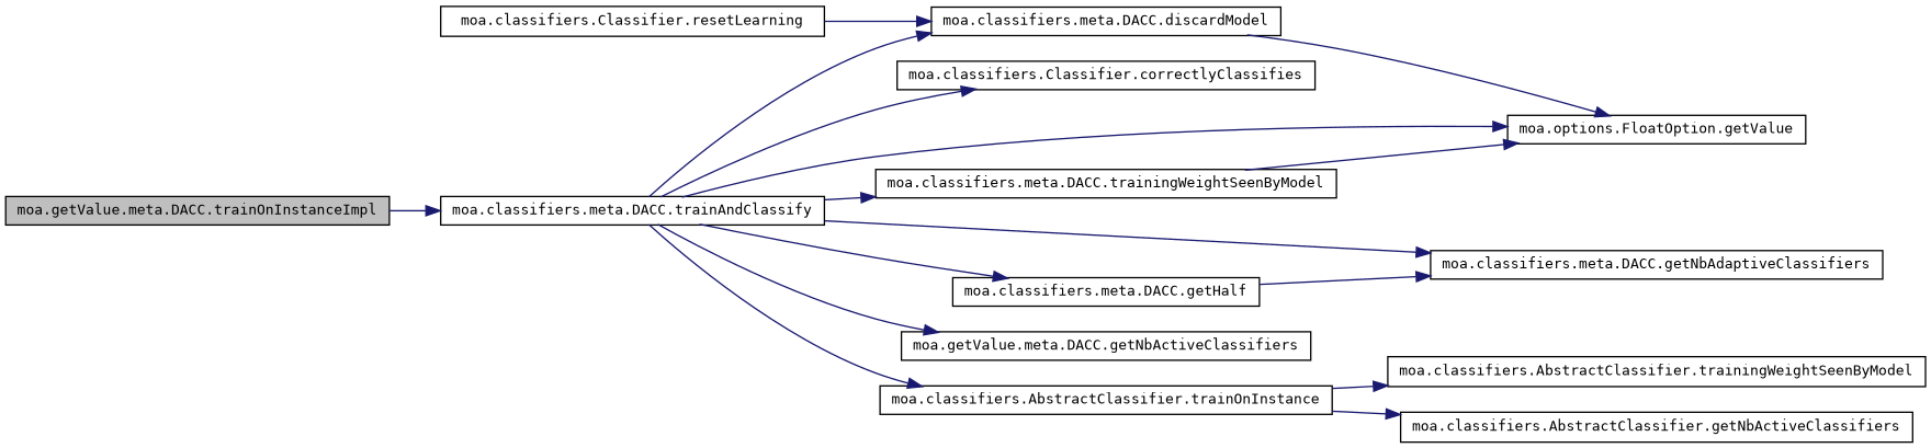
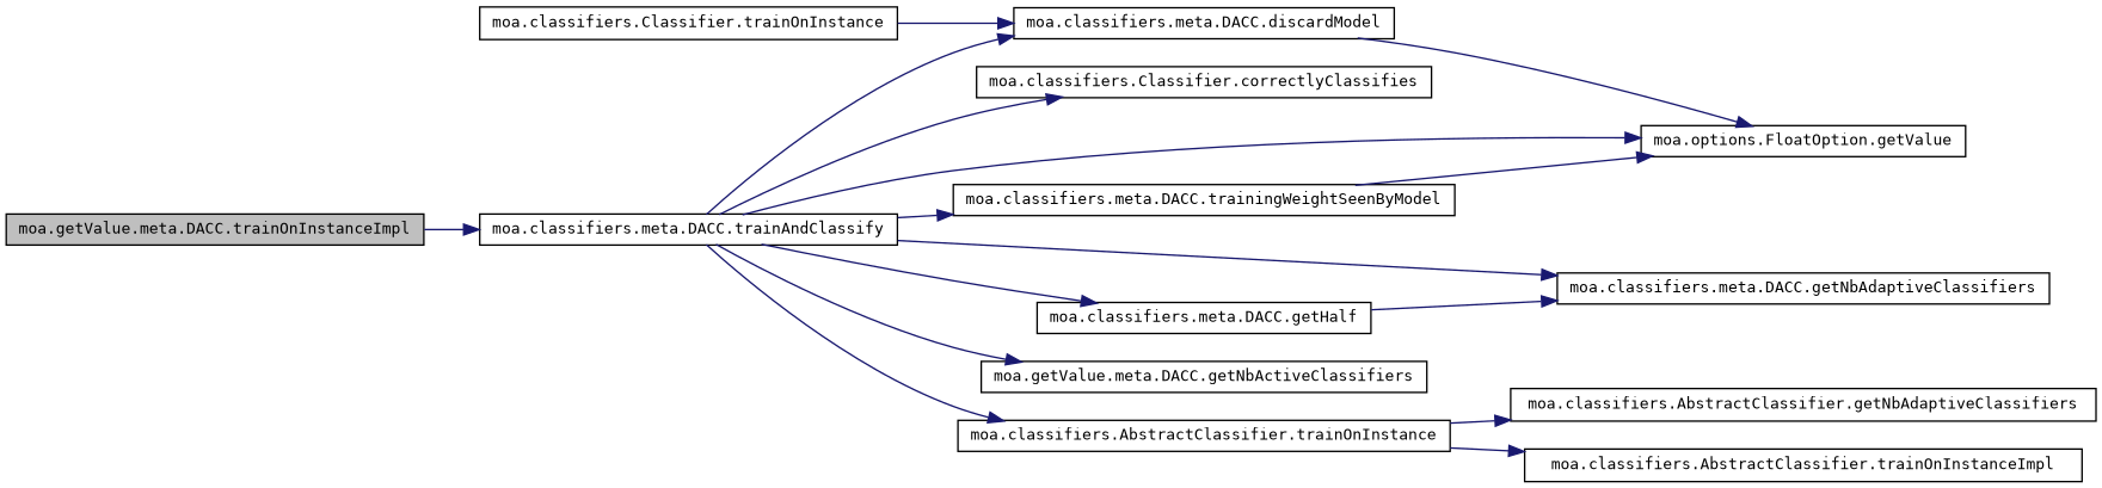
  digraph {
    fontname="DejaVu Sans Mono"
    rankdir=LR
    node [color=black fillcolor=white fontname="DejaVu Sans Mono" fontsize=10 shape=record style=filled]
    edge [color=midnightblue fontname="DejaVu Sans Mono" fontsize=10 labelfontname=Helvetica labelfontsize=10 style=solid]
    n1 [fillcolor=grey75 fontcolor=black height=0.2 label="moa.getValue.meta.DACC.trainOnInstanceImpl" width=0.4]
    n2 [height=0.2 label="moa.classifiers.meta.DACC.trainAndClassify" width=0.4]
    n3 [height=0.2 label="moa.classifiers.Classifier.correctlyClassifies" width=0.4]
    n4 [height=0.2 label="moa.classifiers.meta.DACC.discardModel" width=0.4]
    n5 [height=0.2 label="moa.options.FloatOption.getValue" width=0.4]
    n6 [height=0.2 label="moa.classifiers.meta.DACC.getHalf" width=0.4]
    n7 [height=0.2 label="moa.classifiers.meta.DACC.getNbAdaptiveClassifiers" width=0.4]
    n8 [height=0.2 label="moa.getValue.meta.DACC.getNbActiveClassifiers" width=0.4]
    n9 [height=0.2 label="moa.classifiers.AbstractClassifier.trainOnInstance" width=0.4]
    n10 [height=0.2 label="moa.classifiers.meta.DACC.trainingWeightSeenByModel" width=0.4]
-   n11 [height=0.2 label="moa.classifiers.AbstractClassifier.trainingWeightSeenByModel" width=0.4]
-   n12 [height=0.2 label="moa.classifiers.AbstractClassifier.getNbActiveClassifiers" width=0.4]
-   n13 [height=0.2 label="moa.classifiers.Classifier.resetLearning" width=0.4]
+   n11 [height=0.2 label="moa.classifiers.AbstractClassifier.getNbAdaptiveClassifiers" width=0.4]
+   n12 [height=0.2 label="moa.classifiers.AbstractClassifier.trainOnInstanceImpl" width=0.4]
+   n13 [height=0.2 label="moa.classifiers.Classifier.trainOnInstance" width=0.4]
    n1 -> n2
    n2 -> n3
    n2 -> n4
    n2 -> n5
    n2 -> n6
    n2 -> n7
    n2 -> n8
    n2 -> n9
    n2 -> n10
    n4 -> n5
    n6 -> n7
    n9 -> n11
    n9 -> n12
    n10 -> n5
    n13 -> n4
  }
